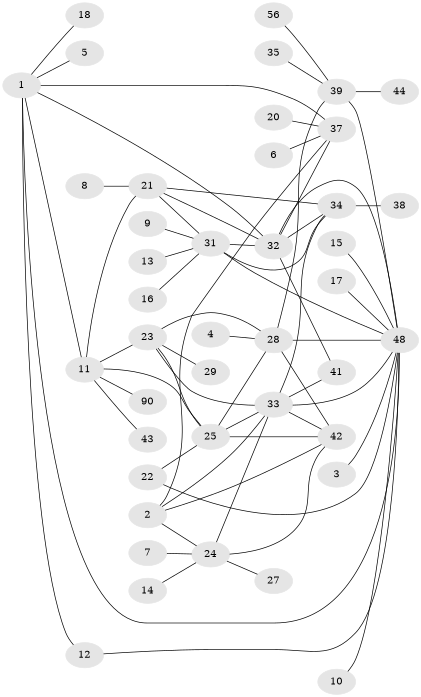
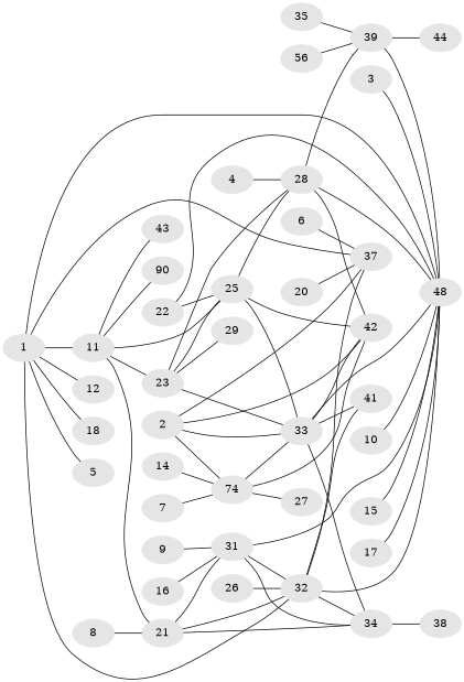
  graph {
    rankdir=LR
    node [color=gray90 style=filled]
    edge [weight=1.0]
    1
    5
    11
    12
    18
    32
    37
    n8 [label=48]
    21
    23
    25
    n12 [label=90]
    43
    34
    41
    2
-   24
+   24 [label=74]
    33
    42
    27
    3
    4
    28
    39
    6
    7
    8
    31
    9
    10
    29
-   13
    14
    15
    16
    17
    20
    38
    22
+   26
    44
    35
    n43 [label=56]
    1 -- 5
    1 -- 11
    1 -- 12
    1 -- 18
    1 -- 32
    1 -- 37 [weight=3.0]
    1 -- n8
    11 -- 21
    11 -- 23
    11 -- 25 [weight=4.0]
    11 -- n12
    11 -- 43
-   12 -- n8
    32 -- 37
    32 -- n8
    32 -- 34
    32 -- 41
    21 -- 32
    21 -- 34
    21 -- 31
    23 -- 25
    23 -- 33
    23 -- 28
    23 -- 29
    25 -- 33
    25 -- 42 [weight=2.0]
    25 -- 28
    34 -- 38
    2 -- 37
    2 -- 24
    2 -- 33
    2 -- 42
    24 -- 33
    24 -- 42
    24 -- 27
    33 -- n8
    33 -- 34
    33 -- 41
    33 -- 42
    3 -- n8
    4 -- 28
    28 -- n8 [weight=2.0]
    28 -- 42
    28 -- 39 [weight=2.0]
    39 -- n8
    39 -- 44
    6 -- 37
    7 -- 24
    8 -- 21
    31 -- 32
    31 -- n8
    31 -- 34
    9 -- 31
    10 -- n8
-   13 -- 31
    14 -- 24
    15 -- n8
    16 -- 31
    17 -- n8
    20 -- 37
    22 -- n8
    22 -- 25
+   26 -- 32
    35 -- 39
    n43 -- 39
  }
